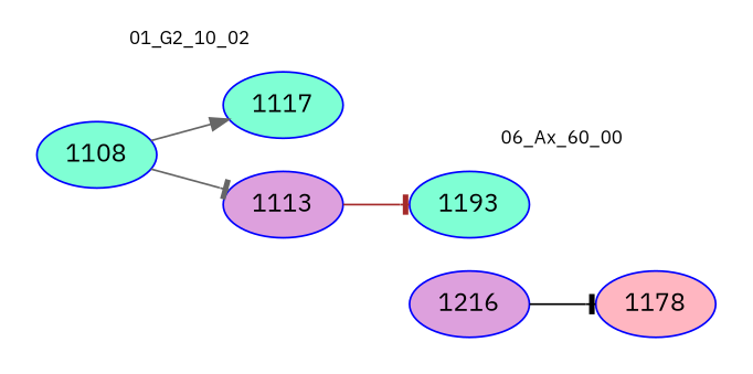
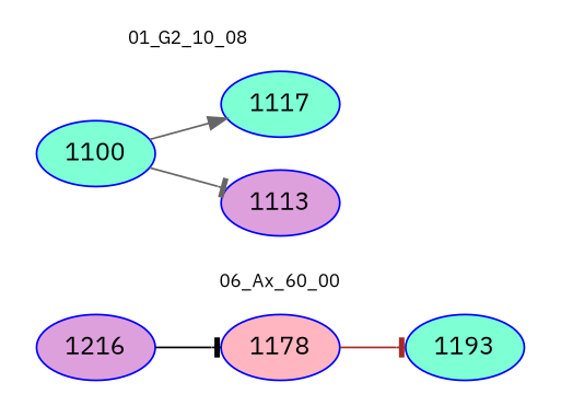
  digraph {
    fontname="IBM Plex Sans"
    rankdir=LR
    node [color=blue fillcolor=aquamarine fontname="IBM Plex Sans" style=filled]
    edge [arrowhead=tee color=gray40 fontname="IBM Plex Sans" style=solid]
    n1 [fillcolor=lightpink label=1178]
    n2 [label=1193]
    n3 [fillcolor=plum label=1216]
-   n4 [label=1108]
+   n4 [label=1100]
    n5 [fillcolor=plum label=1113]
    n6 [label=1117]
    subgraph cluster_1 {
      color=white
      fontsize=10
      label="06_Ax_60_00"
      n1
      n2
      n3
    }
    subgraph cluster_2 {
      color=white
      fontsize=10
-     label="01_G2_10_02"
+     label="01_G2_10_08"
      n4
      n5
      n6
    }
-   n5 -> n2 [color=brown]
+   n1 -> n2 [color=brown]
    n3 -> n1 [color=black]
    n4 -> n5
    n4 -> n6 [arrowhead=normal]
  }
